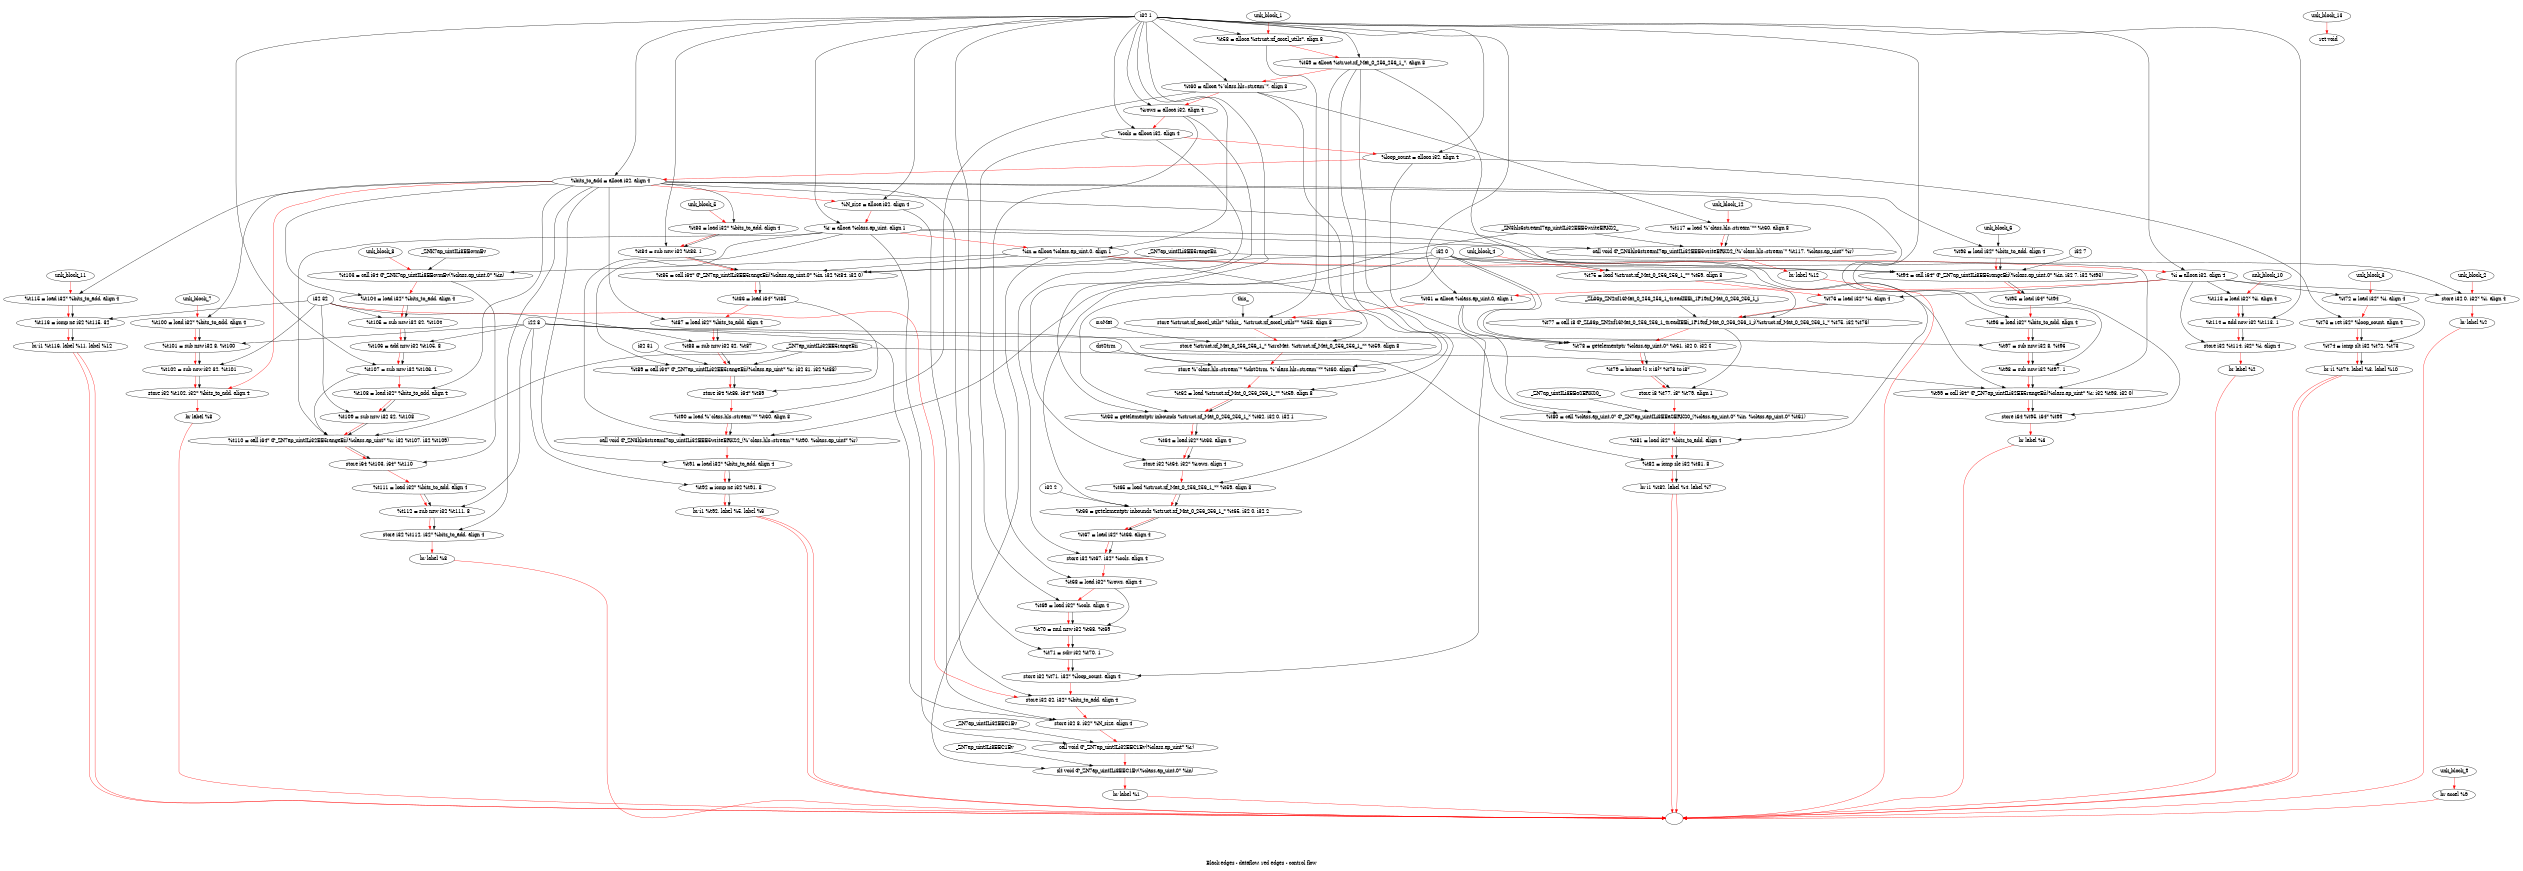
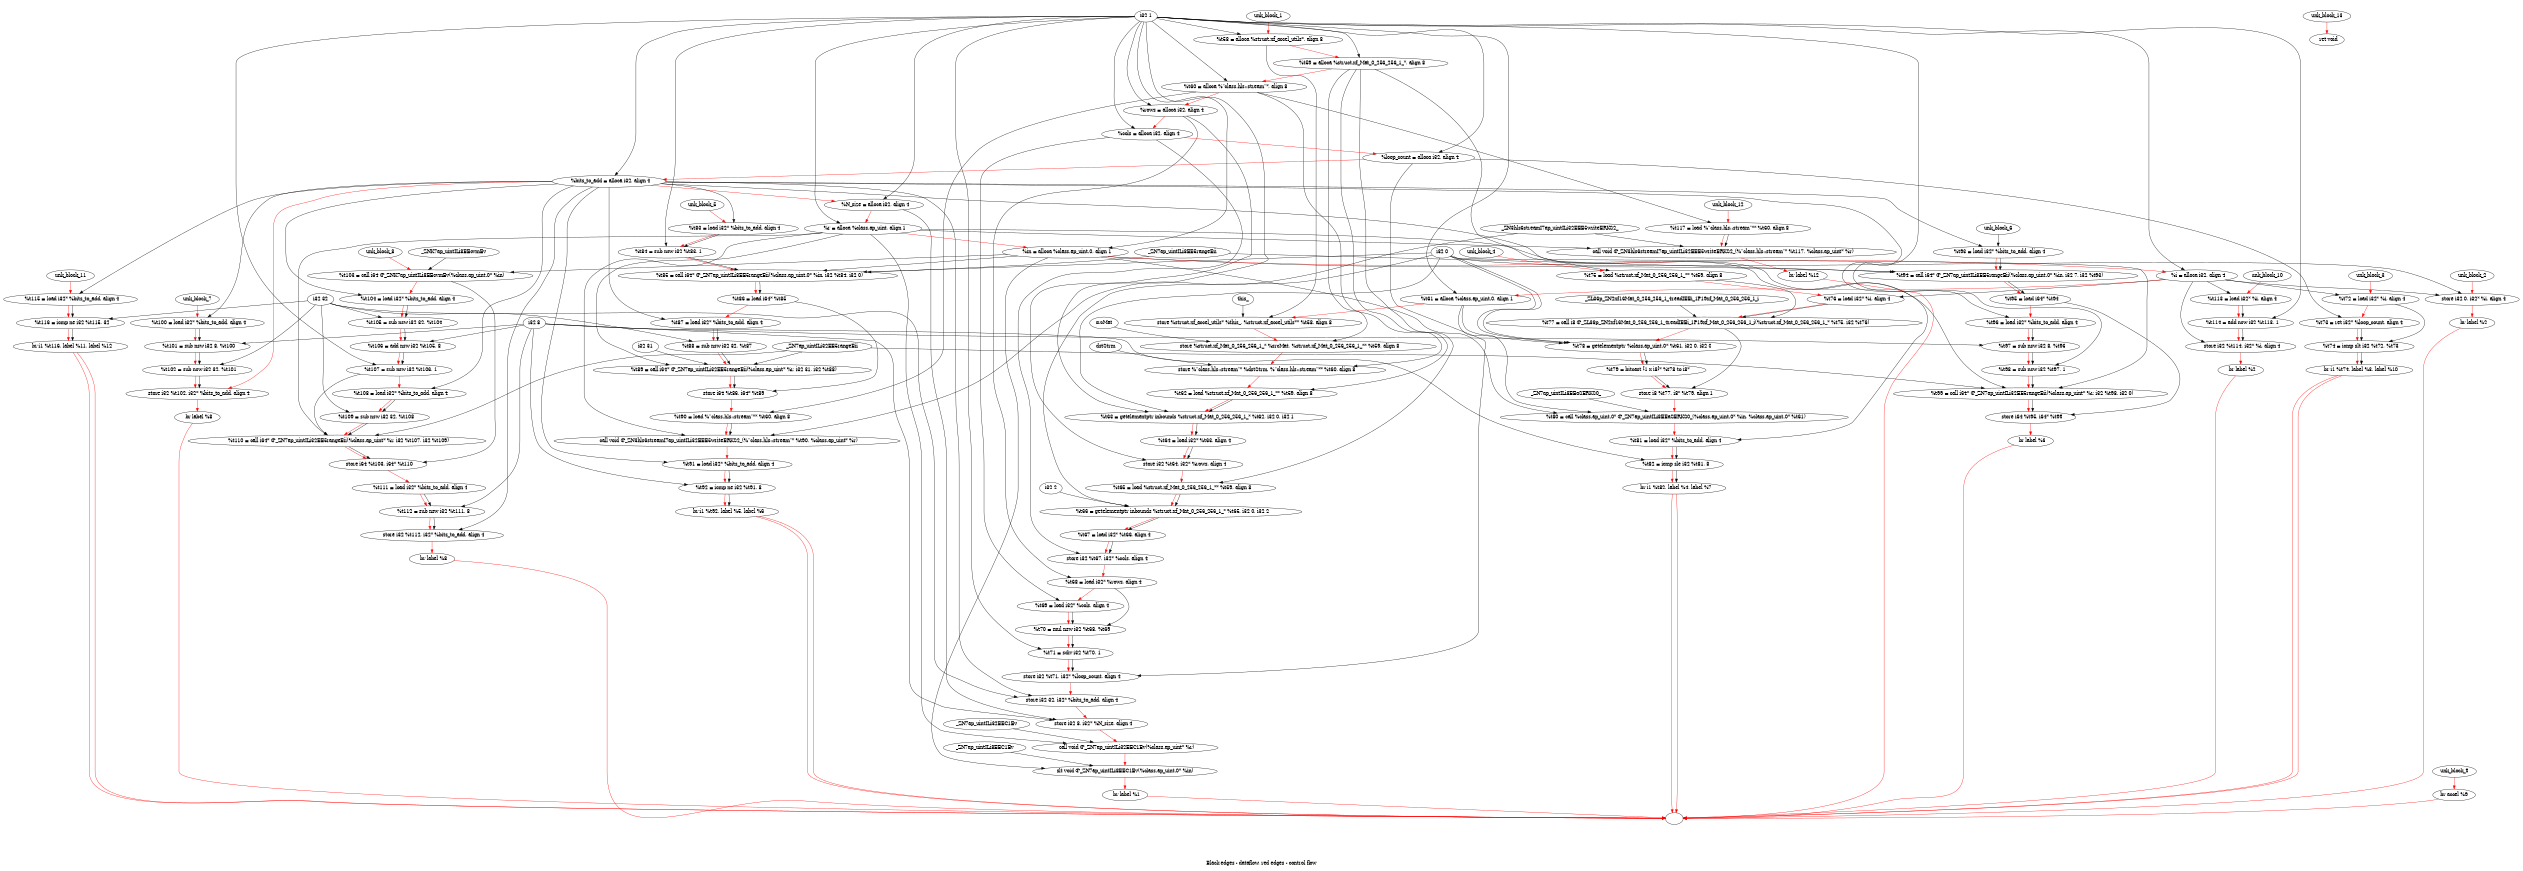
  digraph {
    compound=true
    label="Black edges - dataflow, red edges - control flow"
    n1 [label="  %t58 = alloca %struct.xf_accel_utils*, align 8"]
    n2 [label="  %t59 = alloca %struct.xf_Mat_0_256_256_1_*, align 8"]
    n3 [label="  store %struct.xf_accel_utils* %this_, %struct.xf_accel_utils** %t58, align 8"]
    n4 [label="  %t60 = alloca %\"class.hls::stream\"*, align 8"]
    n5 [label="  store %struct.xf_Mat_0_256_256_1_* %srcMat, %struct.xf_Mat_0_256_256_1_** %t59, align 8"]
    n6 [label="  %t62 = load %struct.xf_Mat_0_256_256_1_** %t59, align 8"]
    n7 [label="  %t65 = load %struct.xf_Mat_0_256_256_1_** %t59, align 8"]
    n8 [label="  %t75 = load %struct.xf_Mat_0_256_256_1_** %t59, align 8"]
    n9 [label="  %rows = alloca i32, align 4"]
    n10 [label="  store %\"class.hls::stream\"* %dstStrm, %\"class.hls::stream\"** %t60, align 8"]
    n11 [label="  %t90 = load %\"class.hls::stream\"** %t60, align 8"]
    n12 [label="  %t117 = load %\"class.hls::stream\"** %t60, align 8"]
    n13 [label="  %t63 = getelementptr inbounds %struct.xf_Mat_0_256_256_1_* %t62, i32 0, i32 1"]
    n14 [label="  %t66 = getelementptr inbounds %struct.xf_Mat_0_256_256_1_* %t65, i32 0, i32 2"]
    n15 [label="  %t76 = load i32* %i, align 4"]
    n16 [label="  %t77 = call i8 @_ZL36p_ZN2xf16Mat_0_256_256_1_4readIEEi_1P19xf_Mat_0_256_256_1_i(%struct.xf_Mat_0_256_256_1_* %t75, i32 %t76)"]
    n17 [label="  %cols = alloca i32, align 4"]
    n18 [label="  store i32 %t64, i32* %rows, align 4"]
    n19 [label="  %t68 = load i32* %rows, align 4"]
    n20 [label="  call void @_ZN3hls6streamI7ap_uintILi32EEE5writeERKS2_(%\"class.hls::stream\"* %t90, %class.ap_uint* %r)"]
    n21 [label="  call void @_ZN3hls6streamI7ap_uintILi32EEE5writeERKS2_(%\"class.hls::stream\"* %t117, %class.ap_uint* %r)"]
    n22 [label="  %loop_count = alloca i32, align 4"]
    n23 [label="  store i32 %t67, i32* %cols, align 4"]
    n24 [label="  %t69 = load i32* %cols, align 4"]
    n25 [label="  %t70 = mul nsw i32 %t68, %t69"]
    n26 [label="  %bits_to_add = alloca i32, align 4"]
    n27 [label="  store i32 %t71, i32* %loop_count, align 4"]
    n28 [label="%t73 = ret i32* %loop_count, align 4"]
    n29 [label="  %N_size = alloca i32, align 4"]
    n30 [label="  store i32 32, i32* %bits_to_add, align 4"]
    n31 [label="  %t81 = load i32* %bits_to_add, align 4"]
    n32 [label="  %t83 = load i32* %bits_to_add, align 4"]
    n33 [label="  %t87 = load i32* %bits_to_add, align 4"]
    n34 [label="  %t91 = load i32* %bits_to_add, align 4"]
    n35 [label="  %t93 = load i32* %bits_to_add, align 4"]
    n36 [label="  %t96 = load i32* %bits_to_add, align 4"]
    n37 [label="  %t100 = load i32* %bits_to_add, align 4"]
    n38 [label="  store i32 %t102, i32* %bits_to_add, align 4"]
    n39 [label="  %t104 = load i32* %bits_to_add, align 4"]
    n40 [label="  %t108 = load i32* %bits_to_add, align 4"]
    n41 [label="  store i32 %t112, i32* %bits_to_add, align 4"]
    n42 [label="  %t115 = load i32* %bits_to_add, align 4"]
    n43 [label="  %t74 = icmp slt i32 %t72, %t73"]
    n44 [label="  %r = alloca %class.ap_uint, align 1"]
    n45 [label="  store i32 8, i32* %N_size, align 4"]
    n46 [label="  %t82 = icmp sle i32 %t81, 8"]
    n47 [label="  %t84 = sub nsw i32 %t83, 1"]
    n48 [label="  %t88 = sub nsw i32 32, %t87"]
    n49 [label="  %t92 = icmp ne i32 %t91, 8"]
    n50 [label="  %t94 = call i64* @_ZN7ap_uintILi8EE5rangeEii(%class.ap_uint.0* %in, i32 7, i32 %t93)"]
    n51 [label="  %t97 = sub nsw i32 8, %t96"]
    n52 [label="  %t101 = sub nsw i32 8, %t100"]
    n53 [label="  br label %8"]
    n54 [label="  %t105 = sub nsw i32 32, %t104"]
    n55 [label="  %t109 = sub nsw i32 32, %t108"]
    n56 [label="  %t111 = load i32* %bits_to_add, align 4"]
    n57 [label="  %t112 = sub nsw i32 %t111, 8"]
    n58 [label="  br label %8"]
    n59 [label="  %t116 = icmp ne i32 %t115, 32"]
    n60 [label="  %in = alloca %class.ap_uint.0, align 1"]
    n61 [label="  call void @_ZN7ap_uintILi32EEC1Ev(%class.ap_uint* %r)"]
    n62 [label="  %t89 = call i64* @_ZN7ap_uintILi32EE5rangeEii(%class.ap_uint* %r, i32 31, i32 %t88)"]
    n63 [label="  %t99 = call i64* @_ZN7ap_uintILi32EE5rangeEii(%class.ap_uint* %r, i32 %t98, i32 0)"]
    n64 [label="  %t110 = call i64* @_ZN7ap_uintILi32EE5rangeEii(%class.ap_uint* %r, i32 %t107, i32 %t109)"]
    n65 [label="  %i = alloca i32, align 4"]
    n66 [label="slt void @_ZN7ap_uintILi8EEC1Ev(%class.ap_uint.0* %in)"]
    n67 [label="  %t80 = call %class.ap_uint.0* @_ZN7ap_uintILi8EEaSERKS0_(%class.ap_uint.0* %in, %class.ap_uint.0* %t61)"]
    n68 [label="  %t85 = call i64* @_ZN7ap_uintILi8EE5rangeEii(%class.ap_uint.0* %in, i32 %t84, i32 0)"]
    n69 [label="  %t103 = call i64 @_ZNK7ap_uintILi8EEcvmEv(%class.ap_uint.0* %in)"]
    n70 [label="  store i64 %t86, i64* %t89"]
    n71 [label="  store i64 %t95, i64* %t99"]
    n72 [label="  store i64 %t103, i64* %t110"]
    n73 [label="  br label %12"]
    n74 [label="  %t61 = alloca %class.ap_uint.0, align 1"]
    n75 [label="  store i32 0, i32* %i, align 4"]
    n76 [label="  %t72 = load i32* %i, align 4"]
    n77 [label="  %t113 = load i32* %i, align 4"]
    n78 [label="  store i32 %t114, i32* %i, align 4"]
    n79 [label="  br label %1"]
    n80 [label="  %t86 = load i64* %t85"]
    n81 [label="  %t95 = load i64* %t94"]
    n82 [label="  %t78 = getelementptr %class.ap_uint.0* %t61, i32 0, i32 0"]
    n83 [label="  br label %2"]
    n84 [label="  %t114 = add nsw i32 %t113, 1"]
    n85 [label="  br label %2"]
    n86 [label="  %t79 = bitcast [1 x i8]* %t78 to i8*"]
    n87 [label="  %t64 = load i32* %t63, align 4"]
    n88 [label="  %t67 = load i32* %t66, align 4"]
    n89 [label="  %t71 = sdiv i32 %t70, 1"]
    ""
    unk_block_1
    "i32 1"
    n93 [label="  %t98 = sub nsw i32 %t97, 1"]
    n94 [label="  %t107 = sub nsw i32 %t106, 1"]
    this_
    srcMat
    dstStrm
    "i32 0"
    "i32 2"
    "i32 32"
    n101 [label="  %t102 = sub nsw i32 32, %t101"]
    n102 [label="  %t106 = add nsw i32 %t105, 8"]
    n103 [label="  br i1 %t116, label %11, label %12"]
-   "i32 8" [label="i22 8"]
+   "i32 8"
    n105 [label="  br i1 %t82, label %4, label %7"]
    n106 [label="  br i1 %t92, label %5, label %6"]
    _ZN7ap_uintILi32EEC1Ev
    _ZN7ap_uintILi8EEC1Ev
    unk_block_2
    n110 [label="  br i1 %t74, label %3, label %10"]
    unk_block_3
    n112 [label="  store i8 %t77, i8* %t79, align 1"]
    unk_block_4
    _ZL36p_ZN2xf16Mat_0_256_256_1_4readIEEi_1P19xf_Mat_0_256_256_1_i
    _ZN7ap_uintILi8EEaSERKS0_
    unk_block_5
    _ZN7ap_uintILi8EE5rangeEii
    "i32 31"
    _ZN7ap_uintILi32EE5rangeEii
    _ZN3hls6streamI7ap_uintILi32EEE5writeERKS2_
    n121 [label="  br label %6"]
    unk_block_6
-   "i32 7"
    unk_block_7
    unk_block_8
    _ZNK7ap_uintILi8EEcvmEv
    n127 [label="br accel %9"]
    unk_block_9
    unk_block_10
    unk_block_11
    unk_block_12
    n132 [label="  ret void"]
    unk_block_13
    n1 -> n2 [color=red weight=2]
    n1 -> n3
    n2 -> n4 [color=red weight=2]
    n2 -> n5
    n2 -> n6
    n2 -> n7
    n2 -> n8
    n3 -> n5 [color=red weight=2]
    n4 -> n9 [color=red weight=2]
    n4 -> n10
    n4 -> n11
    n4 -> n12
    n5 -> n10 [color=red weight=2]
    n6 -> n13 [color=red weight=2]
    n6 -> n13
    n7 -> n14 [color=red weight=2]
    n7 -> n14
    n8 -> n15 [color=red weight=2]
    n8 -> n16
    n9 -> n17 [color=red weight=2]
    n9 -> n18
    n9 -> n19
    n10 -> n6 [color=red weight=2]
    n11 -> n20 [color=red weight=2]
    n11 -> n20
    n12 -> n21 [color=red weight=2]
    n12 -> n21
    n13 -> n87 [color=red weight=2]
    n13 -> n87
    n14 -> n88 [color=red weight=2]
    n14 -> n88
    n15 -> n16 [color=red weight=2]
    n15 -> n16
    n16 -> n82 [color=red weight=2]
    n16 -> n112
    n17 -> n22 [color=red weight=2]
    n17 -> n23
    n17 -> n24
    n18 -> n7 [color=red weight=2]
    n19 -> n24 [color=red weight=2]
    n19 -> n25
    n20 -> n34 [color=red weight=2]
    n21 -> n73 [color=red weight=2]
    n22 -> n26 [color=red weight=2]
    n22 -> n27
    n22 -> n28
    n23 -> n19 [color=red weight=2]
    n24 -> n25 [color=red weight=2]
    n24 -> n25
    n25 -> n89 [color=red weight=2]
    n25 -> n89
    n26 -> n29 [color=red weight=2]
    n26 -> n30
    n26 -> n31
    n26 -> n32
    n26 -> n33
    n26 -> n34
    n26 -> n35
    n26 -> n36
    n26 -> n37
    n26 -> n38 [color=red]
    n26 -> n39
    n26 -> n40
    n26 -> n41
    n26 -> n42
    n27 -> n30 [color=red weight=2]
    n28 -> n43 [color=red weight=2]
    n28 -> n43
    n29 -> n44 [color=red weight=2]
    n29 -> n45
    n30 -> n45 [color=red weight=2]
    n31 -> n46 [color=red weight=2]
    n31 -> n46
    n32 -> n47 [color=red weight=2]
    n32 -> n47
    n33 -> n48 [color=red weight=2]
    n33 -> n48
    n34 -> n49 [color=red weight=2]
    n34 -> n49
    n35 -> n50 [color=red weight=2]
    n35 -> n50
    n36 -> n51 [color=red weight=2]
    n36 -> n51
    n37 -> n52 [color=red weight=2]
    n37 -> n52
    n38 -> n53 [color=red weight=2]
    n39 -> n54 [color=red weight=2]
    n39 -> n54
    n40 -> n55 [color=red weight=2]
    n40 -> n55
    n41 -> n58 [color=red weight=2]
    n42 -> n59 [color=red weight=2]
    n42 -> n59
    n43 -> n110 [color=red weight=2]
    n43 -> n110
    n44 -> n20
    n44 -> n21
    n44 -> n60 [color=red weight=2]
    n44 -> n61
    n44 -> n62
    n44 -> n63
    n44 -> n64
    n45 -> n61 [color=red weight=2]
    n46 -> n105 [color=red weight=2]
    n46 -> n105
    n47 -> n68 [color=red weight=2]
    n47 -> n68
    n48 -> n62 [color=red weight=2]
    n48 -> n62
    n49 -> n106 [color=red weight=2]
    n49 -> n106
    n50 -> n81 [color=red weight=2]
    n50 -> n81
    n51 -> n93 [color=red weight=2]
    n51 -> n93
    n52 -> n101 [color=red weight=2]
    n52 -> n101
    n53 -> "" [color=red]
    n54 -> n102 [color=red weight=2]
    n54 -> n102
    n55 -> n64 [color=red weight=2]
    n55 -> n64
    n56 -> n57 [color=red weight=2]
    n56 -> n57
    n57 -> n41 [color=red weight=2]
    n57 -> n41
    n58 -> "" [color=red]
    n59 -> n103 [color=red weight=2]
    n59 -> n103
    n60 -> n50
    n60 -> n65 [color=red weight=2]
    n60 -> n66
    n60 -> n67
    n60 -> n68
    n60 -> n69
    n61 -> n66 [color=red weight=2]
    n62 -> n70 [color=red weight=2]
    n62 -> n70
    n63 -> n71 [color=red weight=2]
    n63 -> n71
    n64 -> n72 [color=red weight=2]
    n64 -> n72
    n65 -> n15
    n65 -> n74 [color=red weight=2]
    n65 -> n75
    n65 -> n76
    n65 -> n77
    n65 -> n78
    n66 -> n79 [color=red weight=2]
    n67 -> n31 [color=red weight=2]
    n68 -> n80 [color=red weight=2]
    n68 -> n80
    n69 -> n39 [color=red weight=2]
    n69 -> n72
    n70 -> n11 [color=red weight=2]
    n71 -> n121 [color=red weight=2]
    n72 -> n56 [color=red weight=2]
    n73 -> "" [color=red]
    n74 -> n3 [color=red weight=2]
    n74 -> n67
    n74 -> n82
    n75 -> n83 [color=red weight=2]
    n76 -> n28 [color=red weight=2]
    n76 -> n43
    n77 -> n84 [color=red weight=2]
    n77 -> n84
    n78 -> n85 [color=red weight=2]
    n79 -> "" [color=red]
    n80 -> n33 [color=red weight=2]
    n80 -> n70
    n81 -> n36 [color=red weight=2]
    n81 -> n71
    n82 -> n86 [color=red weight=2]
    n82 -> n86
    n83 -> "" [color=red]
    n84 -> n78 [color=red weight=2]
    n84 -> n78
    n85 -> "" [color=red]
    n86 -> n112 [color=red weight=2]
    n86 -> n112
    n87 -> n18 [color=red weight=2]
    n87 -> n18
    n88 -> n23 [color=red weight=2]
    n88 -> n23
    n89 -> n27 [color=red weight=2]
    n89 -> n27
    unk_block_1 -> n1 [color=red]
    "i32 1" -> n1
    "i32 1" -> n2
    "i32 1" -> n4
    "i32 1" -> n9
    "i32 1" -> n13
    "i32 1" -> n17
    "i32 1" -> n22
    "i32 1" -> n26
    "i32 1" -> n29
    "i32 1" -> n44
    "i32 1" -> n47
    "i32 1" -> n60
    "i32 1" -> n65
    "i32 1" -> n74
    "i32 1" -> n84
    "i32 1" -> n89
    "i32 1" -> n93
    "i32 1" -> n94
    n93 -> n63 [color=red weight=2]
    n93 -> n63
    n94 -> n40 [color=red weight=2]
    n94 -> n64
    this_ -> n3
    srcMat -> n5
    dstStrm -> n10
    "i32 0" -> n13
    "i32 0" -> n14
    "i32 0" -> n63
    "i32 0" -> n68
    "i32 0" -> n75
    "i32 0" -> n82
    "i32 0" -> n82
    "i32 2" -> n14
-   "i32 32" -> n30 [color=red]
+   "i32 32" -> n30
    "i32 32" -> n48
    "i32 32" -> n54
    "i32 32" -> n55
    "i32 32" -> n59
    "i32 32" -> n101
    n101 -> n38 [color=red weight=2]
    n101 -> n38
    n102 -> n94 [color=red weight=2]
    n102 -> n94
    n103 -> "" [color=red]
    n103 -> "" [color=red]
    "i32 8" -> n45
    "i32 8" -> n46
    "i32 8" -> n49
    "i32 8" -> n51
    "i32 8" -> n52
    "i32 8" -> n57
    "i32 8" -> n102
    n105 -> "" [color=red]
    n105 -> "" [color=red]
    n106 -> "" [color=red]
    n106 -> "" [color=red]
    _ZN7ap_uintILi32EEC1Ev -> n61
    _ZN7ap_uintILi8EEC1Ev -> n66
    unk_block_2 -> n75 [color=red]
    n110 -> "" [color=red]
    n110 -> "" [color=red]
    unk_block_3 -> n76 [color=red]
    n112 -> n67 [color=red weight=2]
    unk_block_4 -> n8 [color=red]
    _ZL36p_ZN2xf16Mat_0_256_256_1_4readIEEi_1P19xf_Mat_0_256_256_1_i -> n16
    _ZN7ap_uintILi8EEaSERKS0_ -> n67
    unk_block_5 -> n32 [color=red]
    _ZN7ap_uintILi8EE5rangeEii -> n50
    _ZN7ap_uintILi8EE5rangeEii -> n68
    "i32 31" -> n62
    _ZN7ap_uintILi32EE5rangeEii -> n62
    _ZN7ap_uintILi32EE5rangeEii -> n63
    _ZN7ap_uintILi32EE5rangeEii -> n64
    _ZN3hls6streamI7ap_uintILi32EEE5writeERKS2_ -> n20
    _ZN3hls6streamI7ap_uintILi32EEE5writeERKS2_ -> n21
    n121 -> "" [color=red]
    unk_block_6 -> n35 [color=black]
-   "i32 7" -> n50
    unk_block_7 -> n37 [color=red]
    unk_block_8 -> n69 [color=red]
    _ZNK7ap_uintILi8EEcvmEv -> n69
    n127 -> "" [color=red]
    unk_block_9 -> n127 [color=red]
    unk_block_10 -> n77 [color=red]
    unk_block_11 -> n42 [color=red]
    unk_block_12 -> n12 [color=red]
    unk_block_13 -> n132 [color=red]
  }
